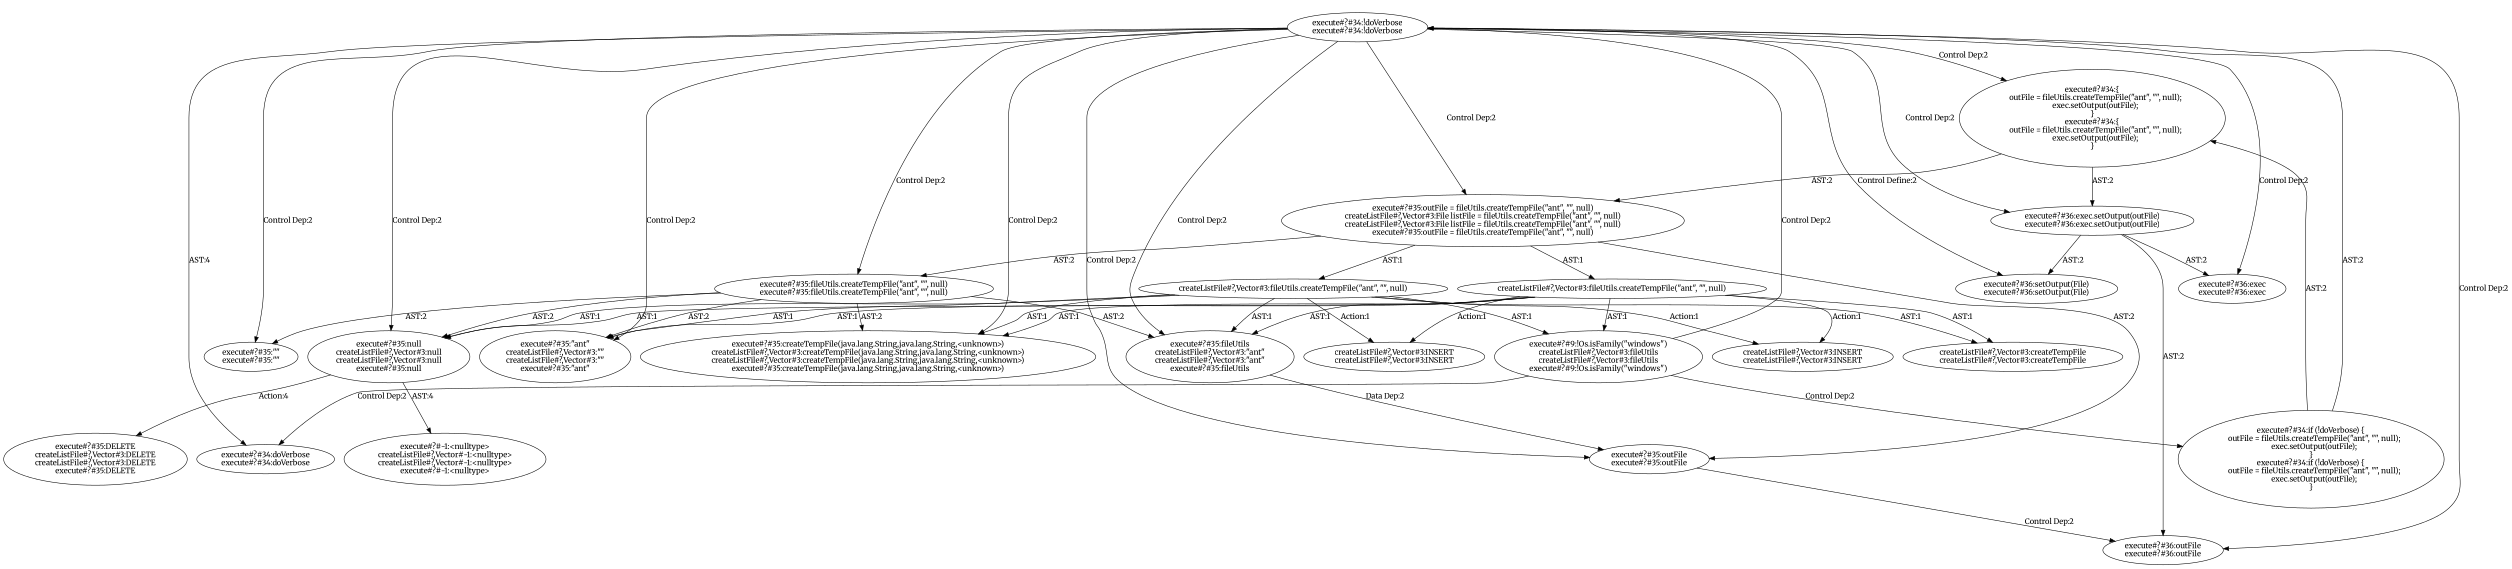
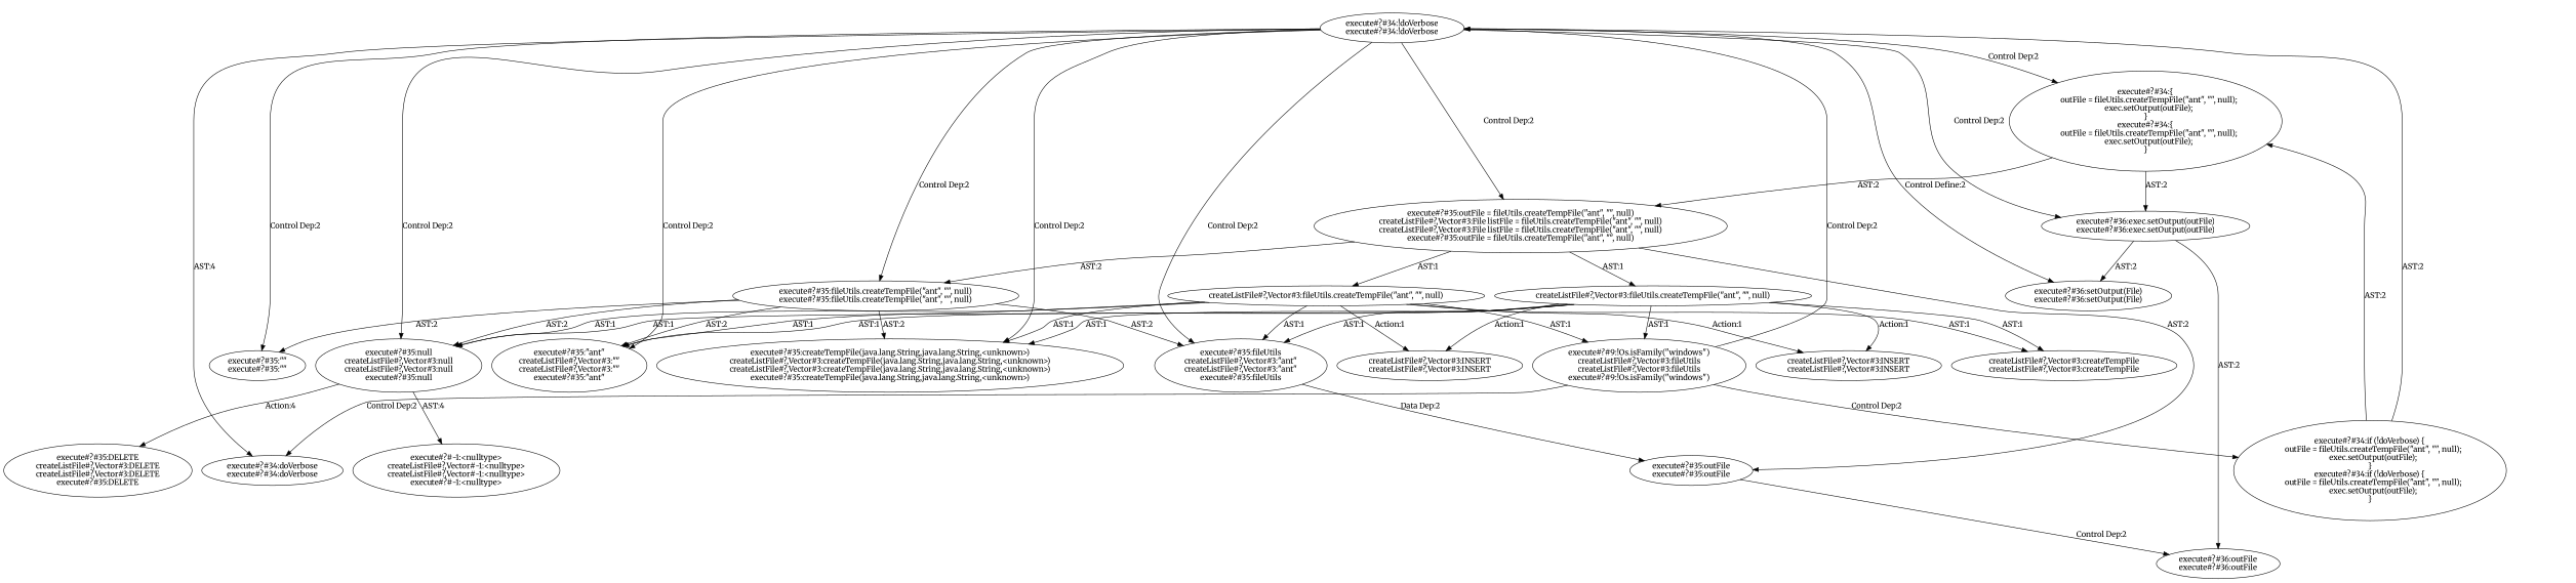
  digraph {
    fontname=Merriweather
    node [fontname=Merriweather shape=ellipse]
    edge [fontname=Merriweather]
    n1 [label="execute#?#35:DELETE\ncreateListFile#?,Vector#3:DELETE\ncreateListFile#?,Vector#3:DELETE\nexecute#?#35:DELETE"]
    n2 [label="execute#?#35:null\ncreateListFile#?,Vector#3:null\ncreateListFile#?,Vector#3:null\nexecute#?#35:null"]
    n3 [label="execute#?#-1:<nulltype>\ncreateListFile#?,Vector#-1:<nulltype>\ncreateListFile#?,Vector#-1:<nulltype>\nexecute#?#-1:<nulltype>"]
    n4 [label="execute#?#34:!doVerbose\nexecute#?#34:!doVerbose"]
    n5 [label="execute#?#34:doVerbose\nexecute#?#34:doVerbose"]
    n6 [label="execute#?#34:\{\n    outFile = fileUtils.createTempFile(\"ant\", \"\", null);\n    exec.setOutput(outFile);\n\}\nexecute#?#34:\{\n    outFile = fileUtils.createTempFile(\"ant\", \"\", null);\n    exec.setOutput(outFile);\n\}"]
    n7 [label="execute#?#35:outFile = fileUtils.createTempFile(\"ant\", \"\", null)\ncreateListFile#?,Vector#3:File listFile = fileUtils.createTempFile(\"ant\", \"\", null)\ncreateListFile#?,Vector#3:File listFile = fileUtils.createTempFile(\"ant\", \"\", null)\nexecute#?#35:outFile = fileUtils.createTempFile(\"ant\", \"\", null)"]
    n8 [label="execute#?#35:outFile\nexecute#?#35:outFile"]
    n9 [label="execute#?#35:fileUtils.createTempFile(\"ant\", \"\", null)\nexecute#?#35:fileUtils.createTempFile(\"ant\", \"\", null)"]
    n10 [label="execute#?#35:createTempFile(java.lang.String,java.lang.String,<unknown>)\ncreateListFile#?,Vector#3:createTempFile(java.lang.String,java.lang.String,<unknown>)\ncreateListFile#?,Vector#3:createTempFile(java.lang.String,java.lang.String,<unknown>)\nexecute#?#35:createTempFile(java.lang.String,java.lang.String,<unknown>)"]
    n11 [label="execute#?#35:fileUtils\ncreateListFile#?,Vector#3:\"ant\"\ncreateListFile#?,Vector#3:\"ant\"\nexecute#?#35:fileUtils"]
    n12 [label="execute#?#35:\"ant\"\ncreateListFile#?,Vector#3:\"\"\ncreateListFile#?,Vector#3:\"\"\nexecute#?#35:\"ant\""]
    n13 [label="execute#?#35:\"\"\nexecute#?#35:\"\""]
    n14 [label="execute#?#36:exec.setOutput(outFile)\nexecute#?#36:exec.setOutput(outFile)"]
    n15 [label="execute#?#36:setOutput(File)\nexecute#?#36:setOutput(File)"]
-   n16 [label="execute#?#36:exec\nexecute#?#36:exec"]
    n17 [label="execute#?#36:outFile\nexecute#?#36:outFile"]
    n18 [label="createListFile#?,Vector#3:fileUtils.createTempFile(\"ant\", \"\", null)"]
    n19 [label="createListFile#?,Vector#3:fileUtils.createTempFile(\"ant\", \"\", null)"]
    n20 [label="execute#?#9:!Os.isFamily(\"windows\")\ncreateListFile#?,Vector#3:fileUtils\ncreateListFile#?,Vector#3:fileUtils\nexecute#?#9:!Os.isFamily(\"windows\")"]
    n21 [label="execute#?#34:if (!doVerbose) \{\n    outFile = fileUtils.createTempFile(\"ant\", \"\", null);\n    exec.setOutput(outFile);\n\}\nexecute#?#34:if (!doVerbose) \{\n    outFile = fileUtils.createTempFile(\"ant\", \"\", null);\n    exec.setOutput(outFile);\n\}"]
    n22 [label="createListFile#?,Vector#3:INSERT\ncreateListFile#?,Vector#3:INSERT"]
    n23 [label="createListFile#?,Vector#3:INSERT\ncreateListFile#?,Vector#3:INSERT"]
    n24 [label="createListFile#?,Vector#3:createTempFile\ncreateListFile#?,Vector#3:createTempFile"]
    n2 -> n1 [label="Action:4"]
    n2 -> n3 [label="AST:4"]
    n4 -> n2 [label="Control Dep:2"]
    n4 -> n5 [label="AST:4"]
    n4 -> n6 [label="Control Dep:2"]
    n4 -> n7 [label="Control Dep:2"]
-   n4 -> n8 [label="Control Dep:2"]
    n4 -> n9 [label="Control Dep:2"]
    n4 -> n10 [label="Control Dep:2"]
    n4 -> n11 [label="Control Dep:2"]
    n4 -> n12 [label="Control Dep:2"]
    n4 -> n13 [label="Control Dep:2"]
    n4 -> n14 [label="Control Dep:2"]
    n4 -> n15 [label="Control Define:2"]
-   n4 -> n16 [label="Control Dep:2"]
-   n4 -> n17 [label="Control Dep:2"]
    n6 -> n7 [label="AST:2"]
    n6 -> n14 [label="AST:2"]
    n7 -> n8 [label="AST:2"]
    n7 -> n9 [label="AST:2"]
    n7 -> n18 [label="AST:1"]
    n7 -> n19 [label="AST:1"]
    n8 -> n17 [label="Control Dep:2"]
    n9 -> n2 [label="AST:2"]
    n9 -> n10 [label="AST:2"]
    n9 -> n11 [label="AST:2"]
    n9 -> n12 [label="AST:2"]
    n9 -> n13 [label="AST:2"]
    n11 -> n8 [label="Data Dep:2"]
    n14 -> n15 [label="AST:2"]
-   n14 -> n16 [label="AST:2"]
    n14 -> n17 [label="AST:2"]
    n18 -> n2 [label="AST:1"]
    n18 -> n10 [label="AST:1"]
    n18 -> n11 [label="AST:1"]
    n18 -> n12 [label="AST:1"]
    n18 -> n20 [label="AST:1"]
    n18 -> n22 [label="Action:1"]
    n18 -> n23 [label="Action:1"]
    n18 -> n24 [label="AST:1"]
    n19 -> n2 [label="AST:1"]
    n19 -> n10 [label="AST:1"]
    n19 -> n11 [label="AST:1"]
    n19 -> n12 [label="AST:1"]
    n19 -> n20 [label="AST:1"]
    n19 -> n22 [label="Action:1"]
    n19 -> n23 [label="Action:1"]
    n19 -> n24 [label="AST:1"]
    n20 -> n4 [label="Control Dep:2"]
    n20 -> n5 [label="Control Dep:2"]
    n20 -> n21 [label="Control Dep:2"]
    n21 -> n4 [label="AST:2"]
    n21 -> n6 [label="AST:2"]
  }
